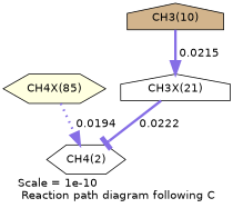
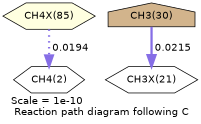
  digraph {
    fontname=Helvetica
    label="Scale = 1e-10\l Reaction path diagram following C"
    node [fillcolor=white fontname=Helvetica shape=hexagon style=filled]
    edge [arrowhead=normal fontname=Helvetica style=solid]
    n1 [fillcolor=lightyellow label="CH4X(85)"]
    n2 [label="CH4(2)"]
-   n3 [label="CH3X(21)" shape=house]
-   n4 [fillcolor=tan label="CH3(10)" shape=house]
+   n3 [label="CH3X(21)"]
+   n4 [fillcolor=tan label="CH3(30)" shape=house]
    n1 -> n2 [arrowsize=1.51 color="0.7, 0.519, 0.9" label=" 0.0194" penwidth=3.02 style=dotted]
-   n3 -> n2 [arrowhead=tee arrowsize=1.56 color="0.7, 0.522, 0.9" label=" 0.0222" penwidth=3.13]
    n4 -> n3 [arrowsize=1.55 color="0.7, 0.521, 0.9" label=" 0.0215" penwidth=3.1]
  }
